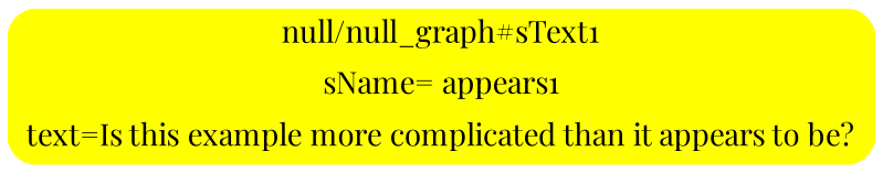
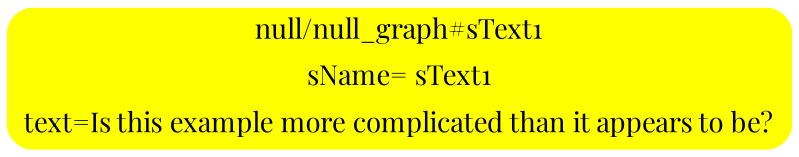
  digraph {
    ordering=out
    fontname="Playfair Display"
-   n1 [color=yellow label="{{null/null_graph#sText1}|{sName= appears1}|{text=Is this example more complicated than it appears to be?}}" shape=Mrecord style=filled fontname="Playfair Display"]
+   n1 [color=yellow label="{{null/null_graph#sText1}|{sName= sText1}|{text=Is this example more complicated than it appears to be?}}" shape=Mrecord style=filled fontname="Playfair Display"]
    subgraph sub_1 {
      rank=max
      n1
    }
  }
